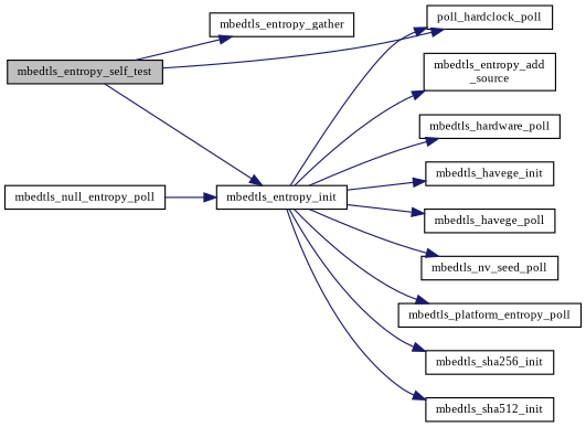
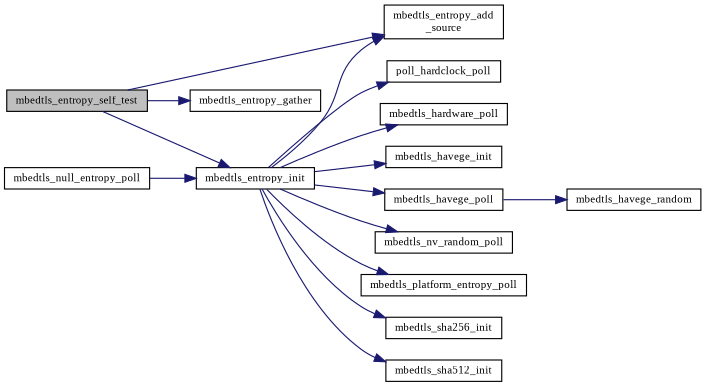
  digraph {
    fontname="Liberation Serif"
    rankdir=LR
    node [color=black fillcolor=white fontname="Liberation Serif" fontsize=10 shape=record style=filled]
    edge [color=midnightblue fontname="Liberation Serif" fontsize=10 labelfontname=Helvetica labelfontsize=10 style=solid]
    n1 [fillcolor=grey75 fontcolor=black height=0.2 label=mbedtls_entropy_self_test width=0.4]
    n2 [height=0.2 label="mbedtls_entropy_add\l_source" width=0.4]
    n3 [height=0.2 label=mbedtls_entropy_gather width=0.4]
    n4 [height=0.2 label=mbedtls_entropy_init width=0.4]
    n5 [height=0.2 label=poll_hardclock_poll width=0.4]
    n6 [height=0.2 label=mbedtls_hardware_poll width=0.4]
    n7 [height=0.2 label=mbedtls_havege_init width=0.4]
    n8 [height=0.2 label=mbedtls_havege_poll width=0.4]
-   n9 [height=0.2 label=mbedtls_nv_seed_poll width=0.4]
+   n9 [height=0.2 label=mbedtls_nv_random_poll width=0.4]
    n10 [height=0.2 label=mbedtls_platform_entropy_poll width=0.4]
    n11 [height=0.2 label=mbedtls_sha256_init width=0.4]
    n12 [height=0.2 label=mbedtls_sha512_init width=0.4]
+   n13 [height=0.2 label=mbedtls_havege_random width=0.4]
    n14 [height=0.2 label=mbedtls_null_entropy_poll width=0.4]
-   n1 -> n5
+   n1 -> n2
    n1 -> n3
    n1 -> n4
    n4 -> n2
    n4 -> n5
    n4 -> n6
    n4 -> n7
    n4 -> n8
    n4 -> n9
    n4 -> n10
    n4 -> n11
    n4 -> n12
+   n8 -> n13
    n14 -> n4
  }
